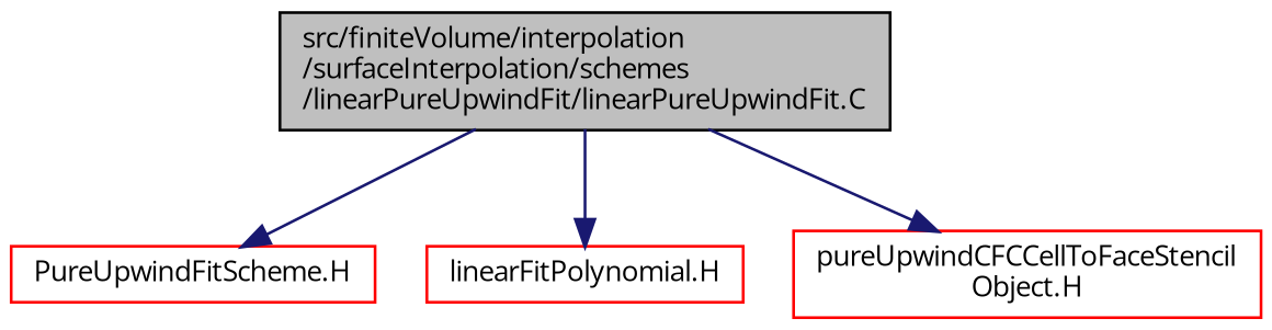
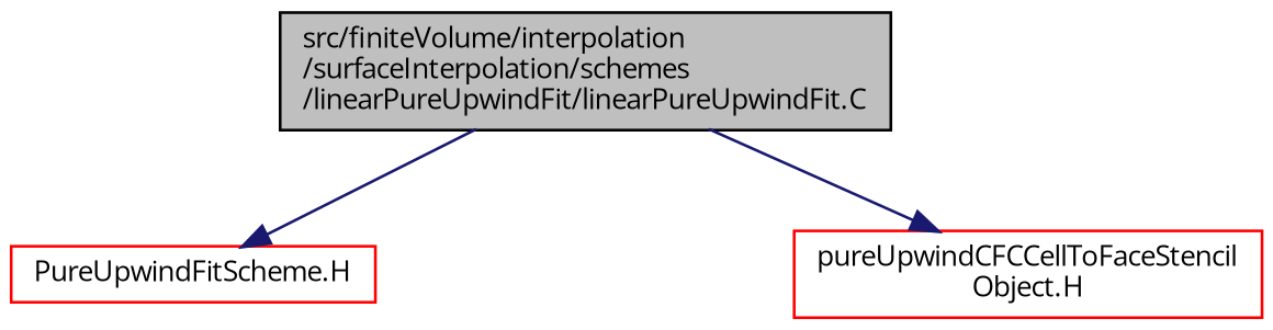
  digraph {
    fontname="Open Sans"
    node [color=red fontname="Open Sans" fontsize=10 shape=record]
    edge [color=midnightblue fontname="Open Sans" fontsize=10 labelfontname=Helvetica labelfontsize=10 style=solid]
    n1 [color=black fillcolor=grey75 fontcolor=black height=0.2 label="src/finiteVolume/interpolation\l/surfaceInterpolation/schemes\l/linearPureUpwindFit/linearPureUpwindFit.C" style=filled width=0.4]
    n2 [height=0.2 label="PureUpwindFitScheme.H" width=0.4]
-   n3 [height=0.2 label="linearFitPolynomial.H" width=0.4]
    n4 [height=0.2 label="pureUpwindCFCCellToFaceStencil\lObject.H" width=0.4]
    n1 -> n2
-   n1 -> n3
    n1 -> n4
  }
